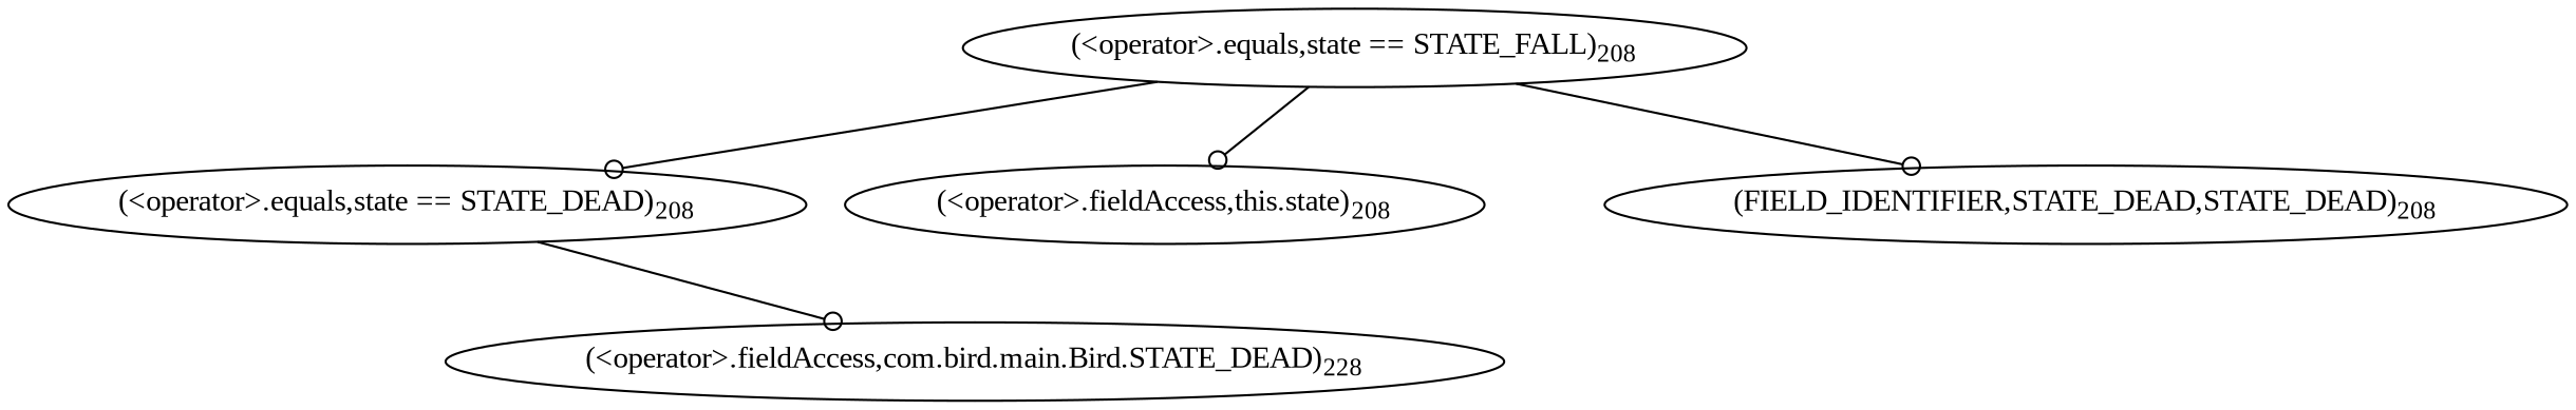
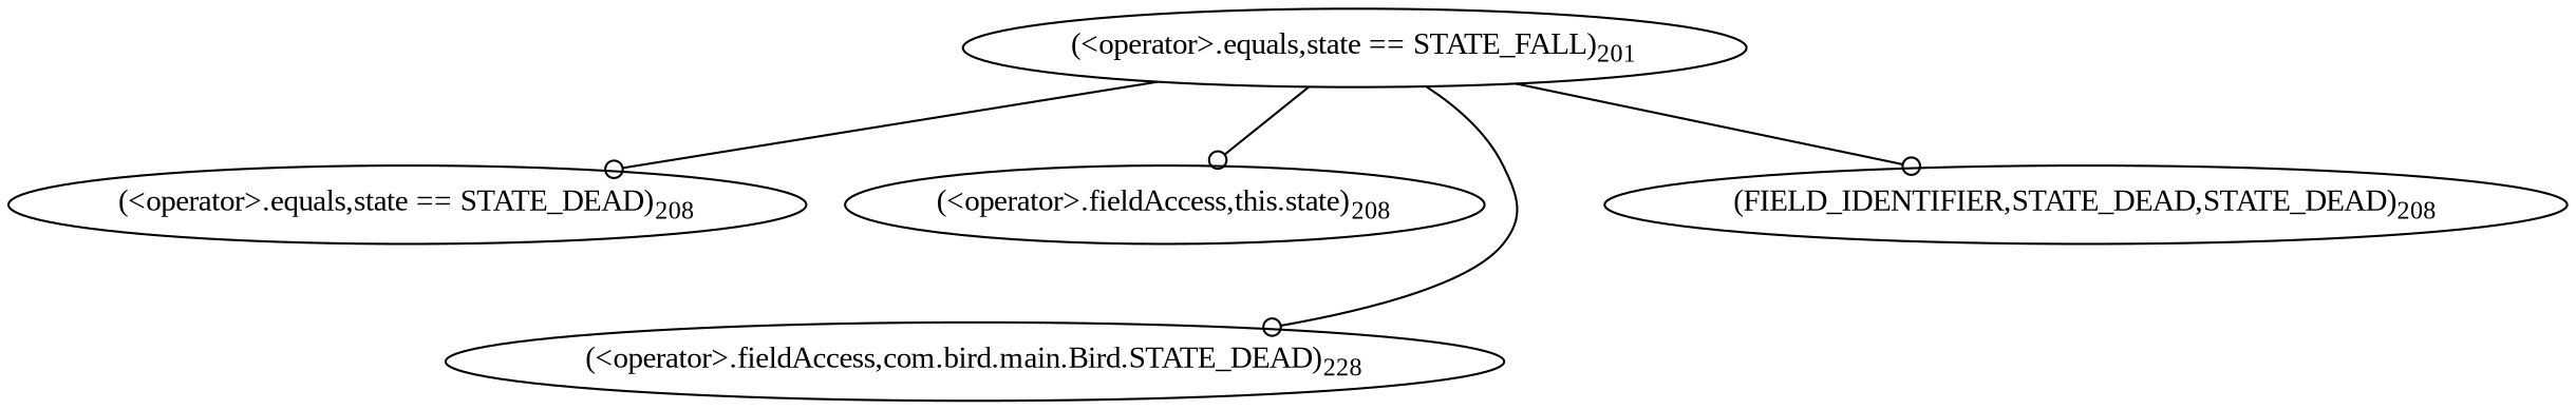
  digraph {
    fontname="Liberation Serif"
    node [fontname="Liberation Serif"]
    edge [arrowhead=odot fontname="Liberation Serif"]
-   n1 [label=<(&lt;operator&gt;.equals,state == STATE_FALL)<SUB>208</SUB>>]
+   n1 [label=<(&lt;operator&gt;.equals,state == STATE_FALL)<SUB>201</SUB>>]
    n2 [label=<(&lt;operator&gt;.equals,state == STATE_DEAD)<SUB>208</SUB>>]
    n3 [label=<(&lt;operator&gt;.fieldAccess,this.state)<SUB>208</SUB>>]
    n4 [label=<(&lt;operator&gt;.fieldAccess,com.bird.main.Bird.STATE_DEAD)<SUB>228</SUB>>]
    n5 [label=<(FIELD_IDENTIFIER,STATE_DEAD,STATE_DEAD)<SUB>208</SUB>>]
    n1 -> n2
    n1 -> n3
-   n2 -> n4
+   n1 -> n4
    n1 -> n5
  }
